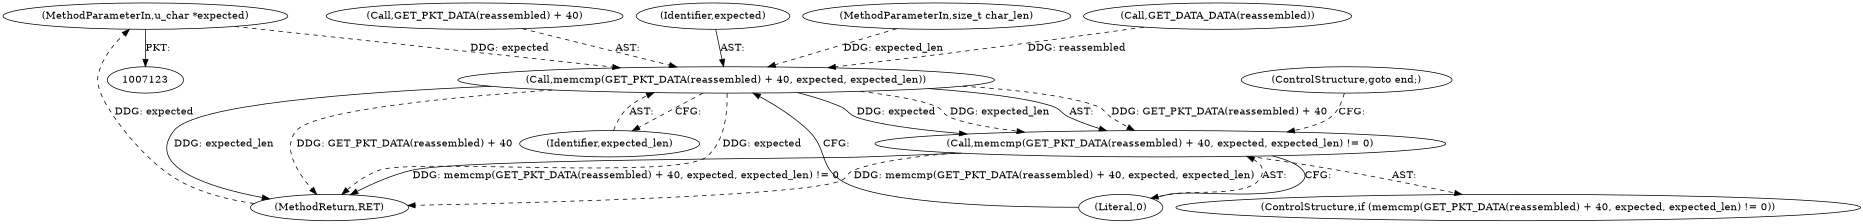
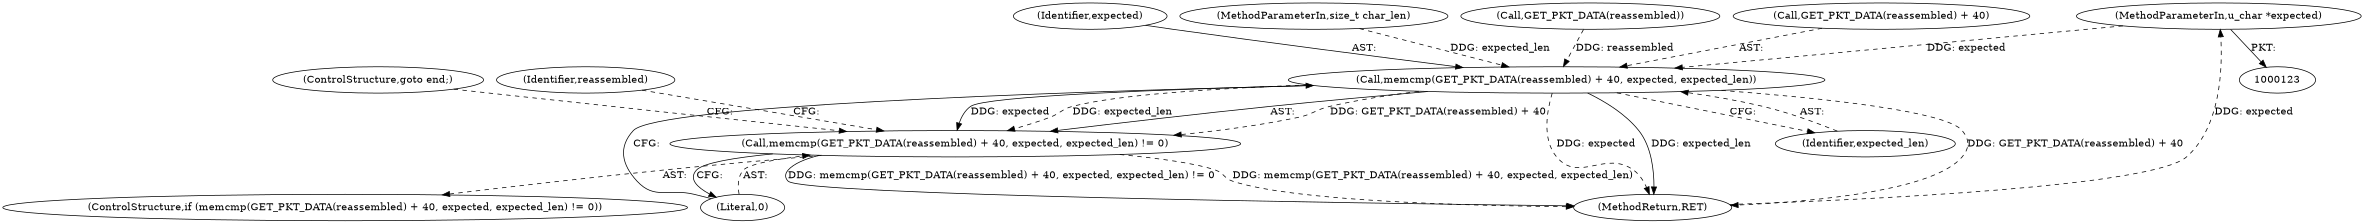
  digraph {
    edge [style=dashed]
    n1 [label="(MethodParameterIn,u_char *expected)"]
    n2 [label="(Call,memcmp(GET_PKT_DATA(reassembled) + 40, expected, expected_len))"]
-   1000123 [label=1007123]
+   1000123
    n4 [label="(MethodReturn,RET)"]
    n5 [label="(Call,memcmp(GET_PKT_DATA(reassembled) + 40, expected, expected_len) != 0)"]
    n6 [label="(Identifier,expected_len)"]
    n7 [label="(ControlStructure,if (memcmp(GET_PKT_DATA(reassembled) + 40, expected, expected_len) != 0))"]
    n8 [label="(Literal,0)"]
-   n9 [label="(Call,GET_DATA_DATA(reassembled))"]
+   n9 [label="(Call,GET_PKT_DATA(reassembled))"]
    n10 [label="(Call,GET_PKT_DATA(reassembled) + 40)"]
    n11 [label="(ControlStructure,goto end;)"]
+   n12 [label="(Identifier,reassembled)"]
    n13 [label="(Identifier,expected)"]
    n14 [label="(MethodParameterIn,size_t char_len)"]
    n1 -> n2 [label="DDG: expected"]
    n1 -> 1000123 [label="PKT: " style=solid]
    n2 -> n4 [label="DDG: expected_len" style=solid]
    n2 -> n4 [label="DDG: GET_PKT_DATA(reassembled) + 40"]
    n2 -> n4 [label="DDG: expected"]
    n2 -> n5 [label="AST: " style=solid]
    n2 -> n5 [label="DDG: GET_PKT_DATA(reassembled) + 40"]
    n2 -> n5 [label="DDG: expected" style=solid]
    n2 -> n5 [label="DDG: expected_len"]
    n2 -> n6 [label="CFG: "]
    n4 -> n1 [label="DDG: expected"]
    n5 -> n4 [label="DDG: memcmp(GET_PKT_DATA(reassembled) + 40, expected, expected_len) != 0" style=solid]
    n5 -> n4 [label="DDG: memcmp(GET_PKT_DATA(reassembled) + 40, expected, expected_len)"]
    n5 -> n7 [label="AST: "]
    n5 -> n8 [label="CFG: " style=solid]
    n6 -> n2 [label="AST: "]
    n8 -> n2 [label="CFG: " style=solid]
    n8 -> n5 [label="AST: "]
    n9 -> n2 [label="DDG: reassembled"]
    n10 -> n2 [label="AST: "]
    n11 -> n5 [label="CFG: "]
+   n12 -> n5 [label="CFG: "]
    n13 -> n2 [label="AST: " style=solid]
    n14 -> n2 [label="DDG: expected_len"]
  }
